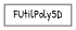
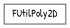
  digraph {
    rankdir=LR
    fontname="Patrick Hand"
-   n1 [color=grey40 fillcolor=white fontname="Patrick Hand" fontsize=10 height=0.2 label=FUtilPoly5D shape=box style=filled width=0.4]
+   n1 [color=grey40 fillcolor=white fontname="Patrick Hand" fontsize=10 height=0.2 label=FUtilPoly2D shape=box style=filled width=0.4]
  }
